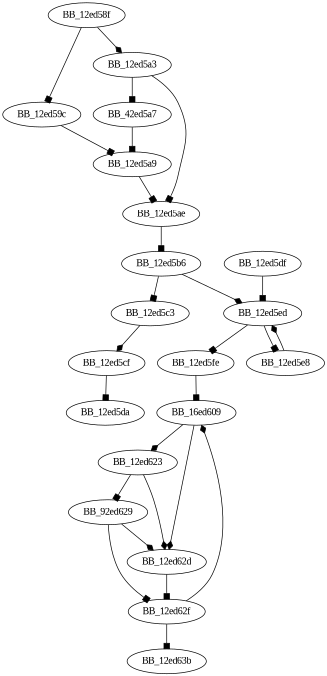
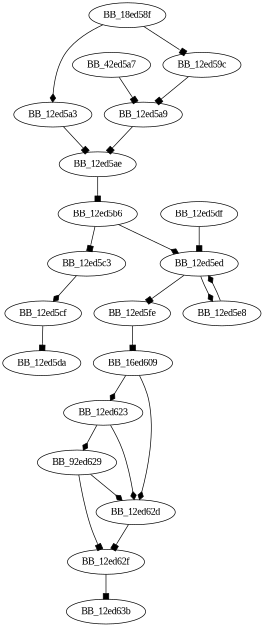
  digraph {
    fontname="Liberation Serif"
    node [fontname="Liberation Serif"]
    edge [arrowhead=box fontname="Liberation Serif"]
-   BB_12ed58f
+   BB_12ed58f [label=BB_18ed58f]
    BB_12ed59c
    BB_12ed5a3
    BB_12ed5a9
    n5 [label=BB_42ed5a7]
    BB_12ed5ae
    BB_12ed5b6
    n8 [label=BB_12ed5c3]
    BB_12ed5ed
    BB_12ed5cf
    BB_12ed5df
    BB_12ed5da
    BB_12ed5e8
    BB_12ed5fe
    n15 [label=BB_16ed609]
    n16 [label=BB_12ed623]
    BB_12ed62d
    n18 [label=BB_92ed629]
    BB_12ed62f
    BB_12ed63b
    BB_12ed58f -> BB_12ed59c
    BB_12ed58f -> BB_12ed5a3 [arrowhead=diamond]
    BB_12ed59c -> BB_12ed5a9
-   BB_12ed5a3 -> n5
    BB_12ed5a3 -> BB_12ed5ae
    BB_12ed5a9 -> BB_12ed5ae
    n5 -> BB_12ed5a9
    BB_12ed5ae -> BB_12ed5b6
    BB_12ed5b6 -> n8
    BB_12ed5b6 -> BB_12ed5ed [arrowhead=diamond]
    n8 -> BB_12ed5cf [arrowhead=diamond]
-   BB_12ed5ed -> BB_12ed5e8
+   BB_12ed5ed -> BB_12ed5e8 [arrowhead=diamond]
    BB_12ed5ed -> BB_12ed5fe
    BB_12ed5cf -> BB_12ed5da
    BB_12ed5df -> BB_12ed5ed
    BB_12ed5e8 -> BB_12ed5ed [arrowhead=diamond]
    BB_12ed5fe -> n15
    n15 -> n16 [arrowhead=diamond]
    n15 -> BB_12ed62d [arrowhead=diamond]
    n16 -> BB_12ed62d [arrowhead=diamond]
-   n16 -> n18
+   n16 -> n18 [arrowhead=diamond]
    BB_12ed62d -> BB_12ed62f
    n18 -> BB_12ed62d [arrowhead=diamond]
    n18 -> BB_12ed62f
-   BB_12ed62f -> n15 [arrowhead=diamond]
    BB_12ed62f -> BB_12ed63b
  }
